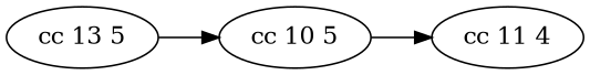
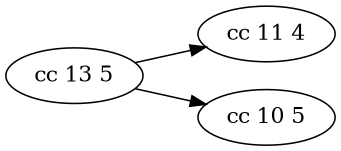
  digraph {
    rankdir=LR
    n1 [label="cc 13 5"]
    "cc 11 4"
    "cc 10 5"
-   "cc 10 5" -> "cc 11 4"
+   n1 -> "cc 11 4"
    n1 -> "cc 10 5"
  }
